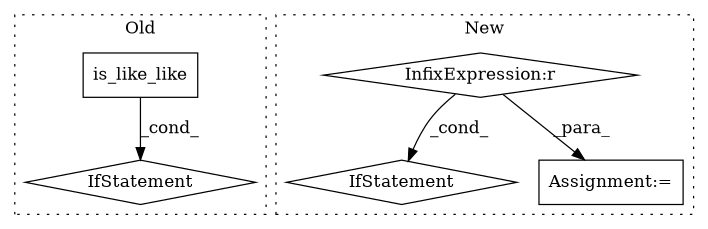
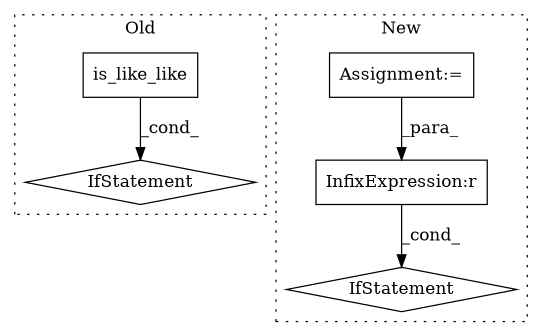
  digraph {
    node [a=25 l="4,2" shape=box]
    n1 [a=32 l="13,1" label=is_like_like s="10784,10801"]
    n2 [label=IfStatement s="10774,10802" shape=diamond]
    n3 [label=IfStatement s="10667,10690" shape=diamond]
-   n4 [a=27 l=4 label="InfixExpression:r" s=10677 shape=diamond]
+   n4 [a=27 l=4 label="InfixExpression:r" s=10677]
    n5 [a=7 l=1 label="Assignment:=" s=10637]
    subgraph cluster_1 {
      label=Old
      style=dotted
      n1
      n2
    }
    subgraph cluster_2 {
      label=New
      style=dotted
      n3
      n4
      n5
    }
    n1 -> n2 [label=_cond_]
    n4 -> n3 [label=_cond_]
-   n4 -> n5 [label=_para_]
+   n5 -> n4 [label=_para_]
  }
